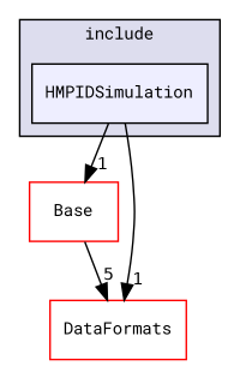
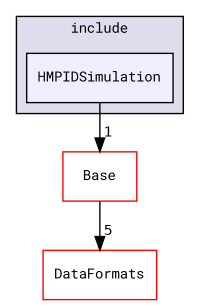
  digraph {
    compound=true
    fontname="Roboto Mono"
    node [fontname="Roboto Mono" fontsize=10 shape=box color=red]
    edge [fontname="Roboto Mono" headlabel=1 labeldistance=1.5 labelfontname=Helvetica labelfontsize=10]
    n1 [fillcolor="#eeeeff" label=HMPIDSimulation pencolor=black style=filled color=""]
    n2 [label=Base]
    n3 [label=DataFormats]
    subgraph cluster_1 {
      bgcolor="#ddddee"
      fontsize=10
      label=include
      pencolor=black
      n1
    }
    n1 -> n2
-   n1 -> n3
    n2 -> n3 [headlabel=5]
  }
